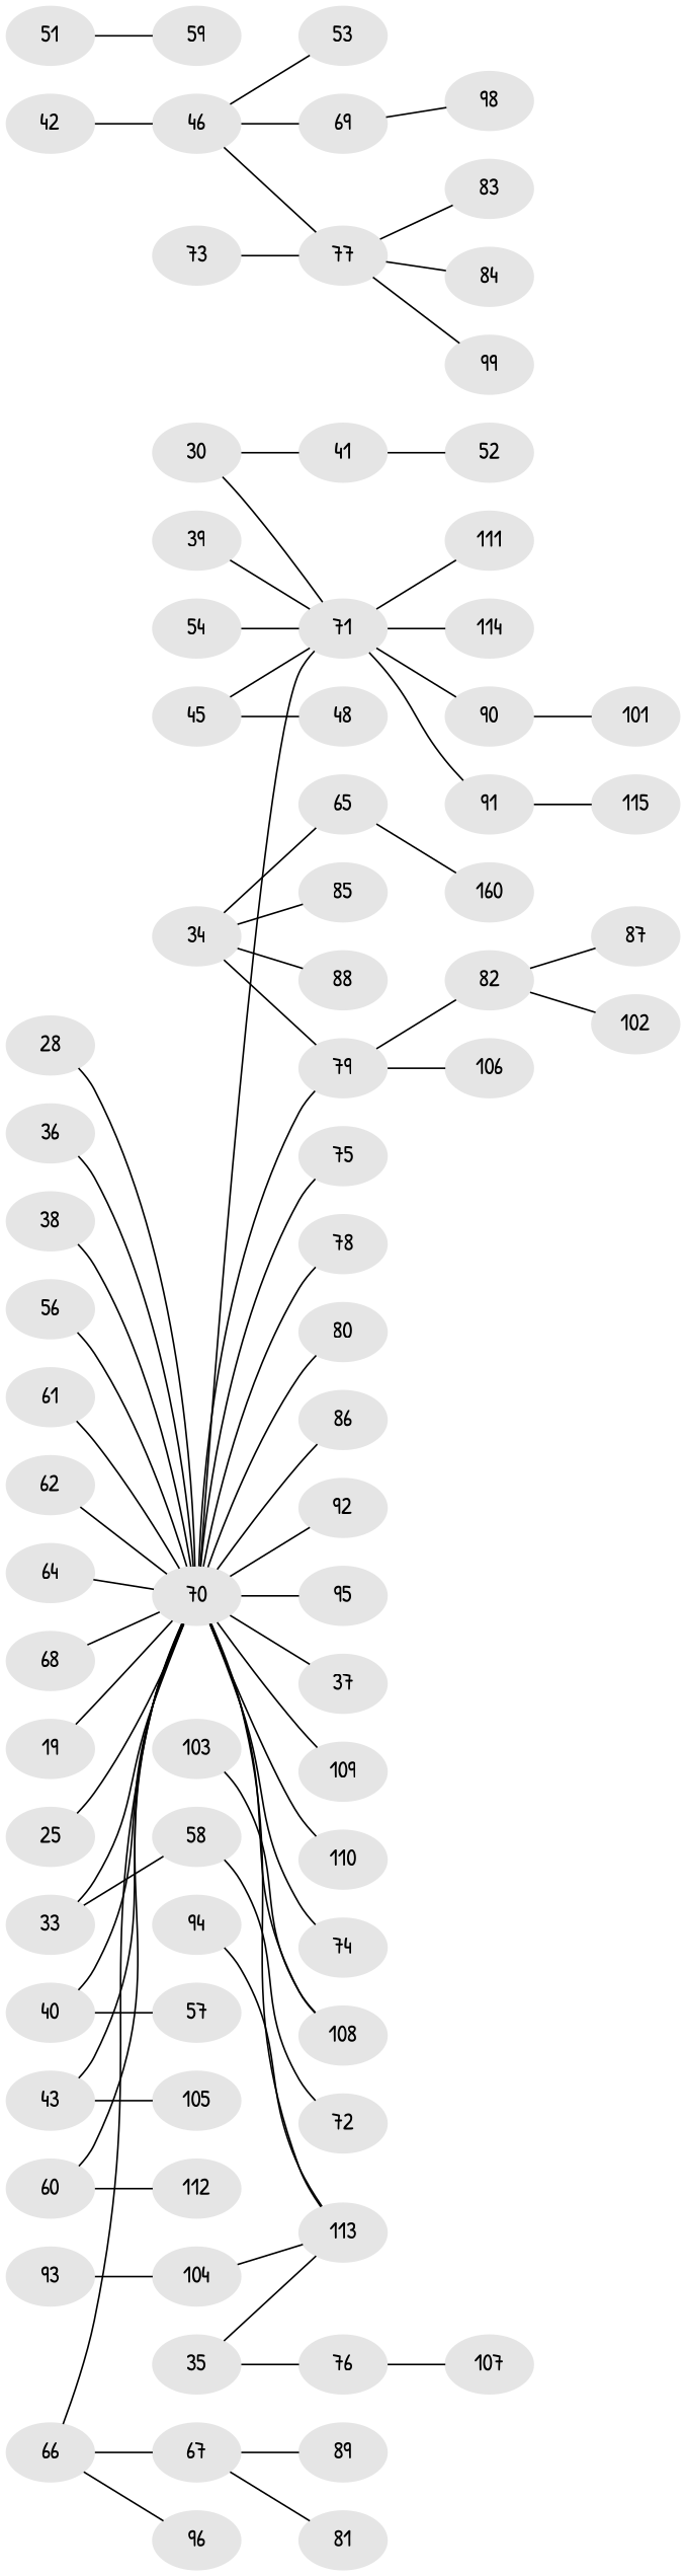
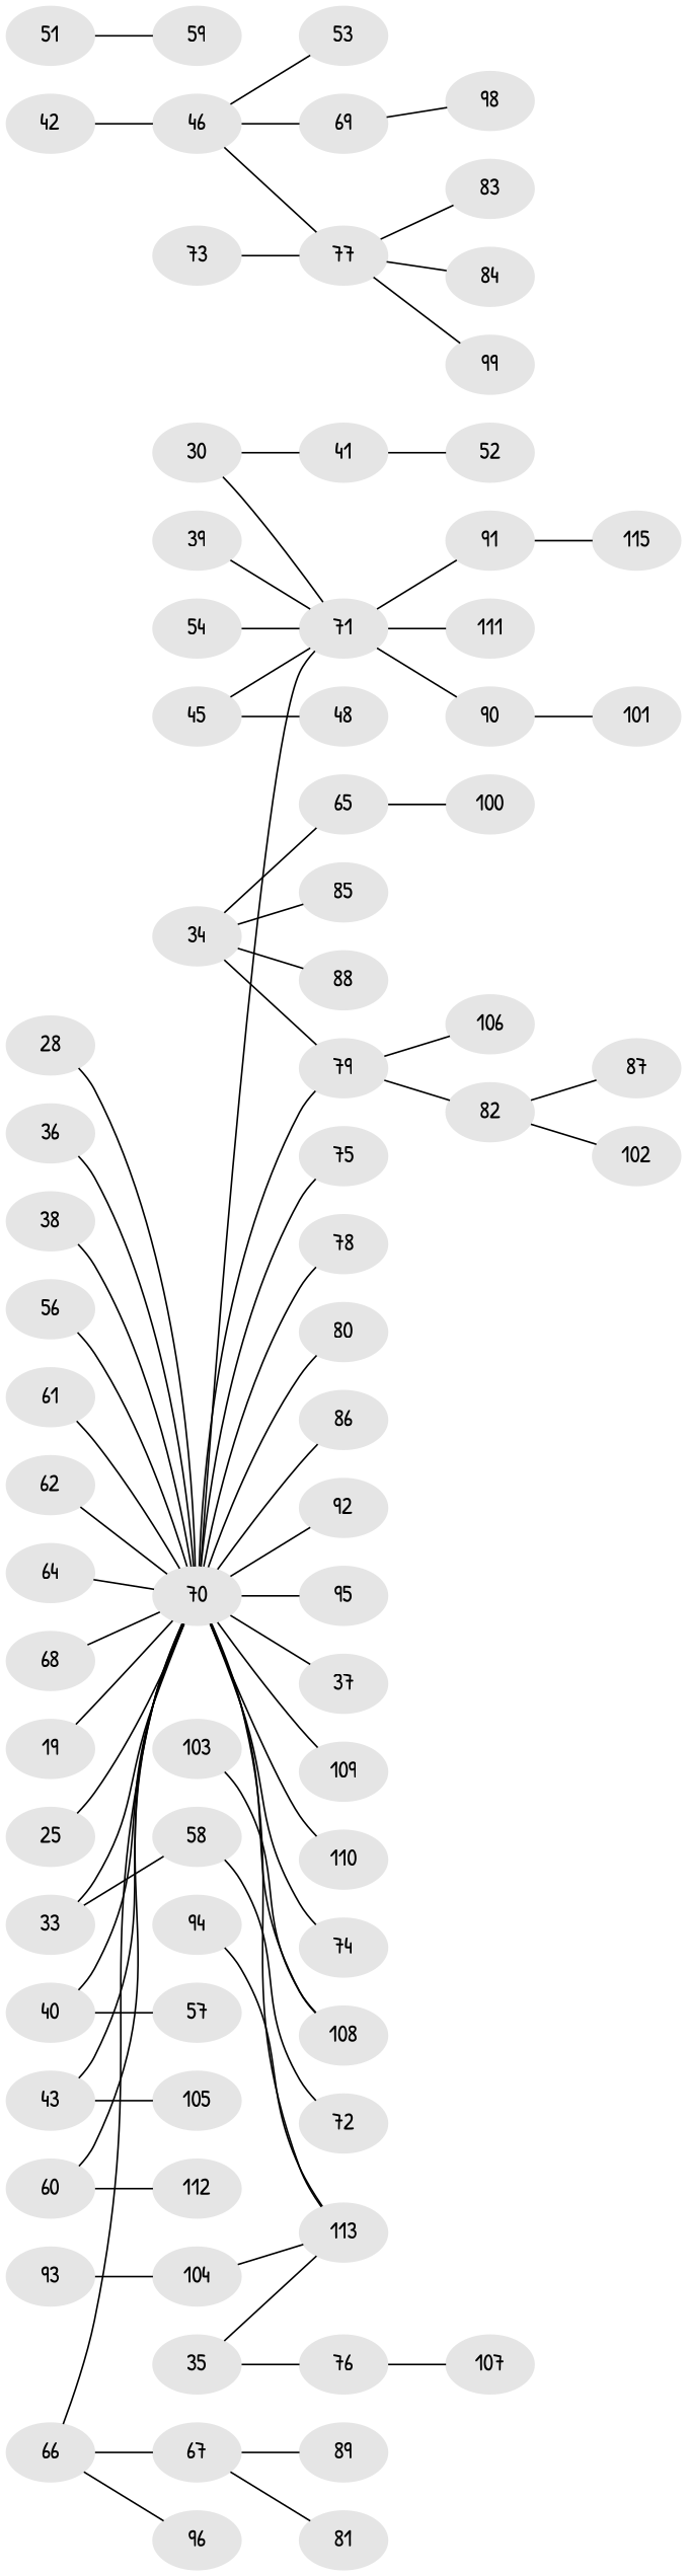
  graph {
    fontname="Patrick Hand"
    rankdir=LR
    node [color=gray90 fontname="Patrick Hand" style=filled]
    edge [fontname="Patrick Hand"]
    70 [super="+3+7+24+16+49+26+15+9+29+8+23+27+31+32"]
    71 [super="+18+20"]
    79 [super="+13"]
    113 [super="+21"]
    74
    75
    78
    80
    86
    92
    95
    n12 [label=37]
    108 [super="+44+37+55"]
    109
    110
    19
    25
    28
    30
    41
    52
    90
    91
    111
-   114
    33
    58
    72
    34
    65
    85
    88
-   100 [label=160]
+   100
    82
    106
    35 [super="+22"]
    76
    107
    36
    38
    39
    40
    57
    42
    46
    53
    69
    77 [super="+63"]
    43
    105
    45
    48
    98
    83
    84
    99
    51
    59
    54
    56
    60
    112
    61
    62
    64
    66
    67
    96
    81
    89
    68
    101
    115
    73
    87
    102
    104 [super="+50"]
    93
    94
    103
    70 -- 71
    70 -- 79
    70 -- 113
    70 -- 74
    70 -- 75
    70 -- 78
    70 -- 80
    70 -- 86
    70 -- 92
    70 -- 95
    70 -- n12
    70 -- 108
    70 -- 109
    70 -- 110
    71 -- 90
    71 -- 91
    71 -- 111
-   71 -- 114
    79 -- 82
    79 -- 106
    19 -- 70
    25 -- 70
    28 -- 70
    30 -- 71
    30 -- 41
    41 -- 52
    90 -- 101
    91 -- 115
    33 -- 70
    33 -- 58
    58 -- 72
    34 -- 79
    34 -- 65
    34 -- 85
    34 -- 88
    65 -- 100
    82 -- 87
    82 -- 102
    35 -- 113
    35 -- 76
    76 -- 107
    36 -- 70
    38 -- 70
    39 -- 71
    40 -- 70
    40 -- 57
    42 -- 46
    46 -- 53
    46 -- 69
    46 -- 77
    69 -- 98
    77 -- 83
    77 -- 84
    77 -- 99
    43 -- 70
    43 -- 105
    45 -- 71
    45 -- 48
    51 -- 59
    54 -- 71
    56 -- 70
    60 -- 70
    60 -- 112
    61 -- 70
    62 -- 70
    64 -- 70
    66 -- 70
    66 -- 67
    66 -- 96
    67 -- 81
    67 -- 89
    68 -- 70
    73 -- 77
    104 -- 113
    93 -- 104
    94 -- 113
    103 -- 108
  }
